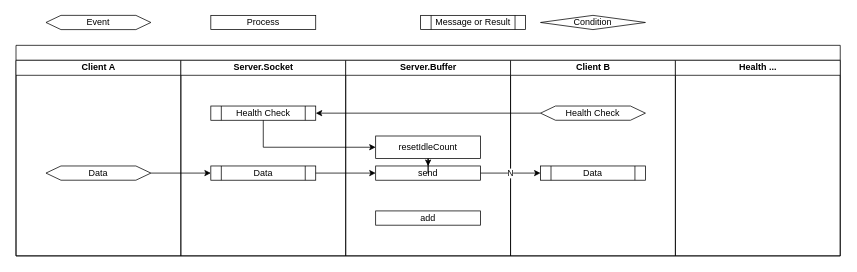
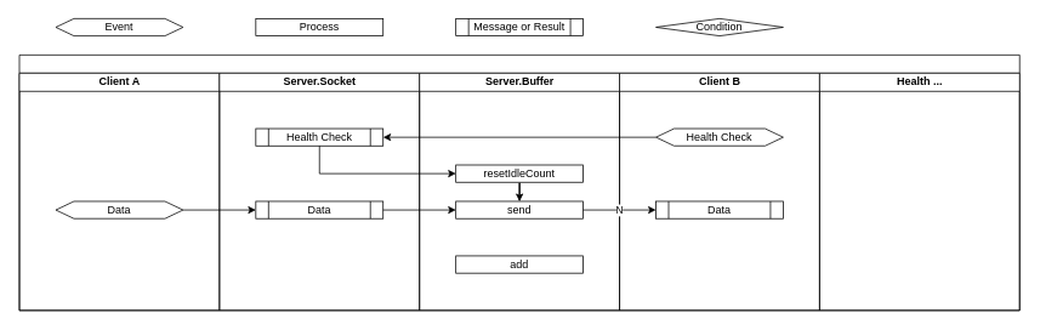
  <mxCell id="0" />
  <mxCell id="1" parent="0" />
  <mxCell id="2" value="" style="swimlane;html=1;childLayout=stackLayout;startSize=20;rounded=0;shadow=0;labelBackgroundColor=none;strokeWidth=1;fontFamily=Verdana;fontSize=8;align=center;" parent="1" vertex="1"><mxGeometry x="20" y="60" width="1100" height="281" as="geometry" /></mxCell>
  <mxCell id="3" value="Client A" style="swimlane;html=1;startSize=20;" parent="2" vertex="1"><mxGeometry y="20" width="220" height="261" as="geometry" /></mxCell>
  <mxCell id="4" value="Data" style="shape=hexagon;perimeter=hexagonPerimeter2;whiteSpace=wrap;html=1;fixedSize=1;" parent="3" vertex="1"><mxGeometry x="40" y="141" width="140" height="19" as="geometry" /></mxCell>
  <mxCell id="5" value="Server.Socket" style="swimlane;html=1;startSize=20;" parent="2" vertex="1"><mxGeometry x="220" y="20" width="220" height="261" as="geometry" /></mxCell>
  <mxCell id="6" value="Data" style="shape=process;whiteSpace=wrap;html=1;backgroundOutline=1;" parent="5" vertex="1"><mxGeometry x="40" y="141" width="140" height="19" as="geometry" /></mxCell>
  <mxCell id="7" value="Health Check" style="shape=process;whiteSpace=wrap;html=1;backgroundOutline=1;" parent="5" vertex="1"><mxGeometry x="40" y="61" width="140" height="19" as="geometry" /></mxCell>
  <mxCell id="8" style="edgeStyle=orthogonalEdgeStyle;rounded=0;orthogonalLoop=1;jettySize=auto;html=1;" parent="2" source="17" target="7" edge="1"><mxGeometry relative="1" as="geometry" /></mxCell>
  <mxCell id="9" style="edgeStyle=orthogonalEdgeStyle;rounded=0;orthogonalLoop=1;jettySize=auto;html=1;entryX=0;entryY=0.5;entryDx=0;entryDy=0;exitX=0.5;exitY=1;exitDx=0;exitDy=0;" parent="2" source="7" target="14" edge="1"><mxGeometry relative="1" as="geometry" /></mxCell>
  <mxCell id="10" value="Server.Buffer" style="swimlane;html=1;startSize=20;" parent="2" vertex="1"><mxGeometry x="440" y="20" width="220" height="261" as="geometry" /></mxCell>
  <mxCell id="11" value="send" style="rounded=0;whiteSpace=wrap;html=1;" parent="10" vertex="1"><mxGeometry x="40" y="141" width="140" height="19" as="geometry" /></mxCell>
  <mxCell id="12" value="add" style="rounded=0;whiteSpace=wrap;html=1;" parent="10" vertex="1"><mxGeometry x="40" y="201" width="140" height="19" as="geometry" /></mxCell>
  <mxCell id="13" style="edgeStyle=orthogonalEdgeStyle;rounded=0;orthogonalLoop=1;jettySize=auto;html=1;" parent="10" source="14" target="11" edge="1"><mxGeometry relative="1" as="geometry" /></mxCell>
- <mxCell id="14" value="resetIdleCount" style="rounded=0;whiteSpace=wrap;html=1;" parent="10" vertex="1"><mxGeometry x="40" y="101" width="140" height="30" as="geometry" /></mxCell>
+ <mxCell id="14" value="resetIdleCount" style="rounded=0;whiteSpace=wrap;html=1;" parent="10" vertex="1"><mxGeometry x="40" y="101" width="140" height="19" as="geometry" /></mxCell>
  <mxCell id="15" value="Client B" style="swimlane;html=1;startSize=20;" parent="2" vertex="1"><mxGeometry x="660" y="20" width="220" height="261" as="geometry" /></mxCell>
  <mxCell id="16" value="Data" style="shape=process;whiteSpace=wrap;html=1;backgroundOutline=1;" parent="15" vertex="1"><mxGeometry x="40" y="141" width="140" height="19" as="geometry" /></mxCell>
  <mxCell id="17" value="Health Check" style="shape=hexagon;perimeter=hexagonPerimeter2;whiteSpace=wrap;html=1;fixedSize=1;" parent="15" vertex="1"><mxGeometry x="40" y="61" width="140" height="19" as="geometry" /></mxCell>
  <mxCell id="18" style="edgeStyle=orthogonalEdgeStyle;rounded=0;orthogonalLoop=1;jettySize=auto;html=1;" parent="2" source="6" target="11" edge="1"><mxGeometry relative="1" as="geometry" /></mxCell>
  <mxCell id="19" value="N" style="edgeStyle=orthogonalEdgeStyle;rounded=0;orthogonalLoop=1;jettySize=auto;html=1;entryX=0;entryY=0.5;entryDx=0;entryDy=0;" parent="2" source="11" target="16" edge="1"><mxGeometry relative="1" as="geometry" /></mxCell>
  <mxCell id="20" style="edgeStyle=orthogonalEdgeStyle;rounded=0;orthogonalLoop=1;jettySize=auto;html=1;" parent="2" source="4" target="6" edge="1"><mxGeometry relative="1" as="geometry" /></mxCell>
  <mxCell id="21" value="Health ..." style="swimlane;html=1;startSize=20;" parent="2" vertex="1"><mxGeometry x="880" y="20" width="220" height="261" as="geometry" /></mxCell>
  <mxCell id="22" value="Event" style="shape=hexagon;perimeter=hexagonPerimeter2;whiteSpace=wrap;html=1;fixedSize=1;" parent="1" vertex="1"><mxGeometry x="60" y="20" width="140" height="19" as="geometry" /></mxCell>
  <mxCell id="23" style="edgeStyle=orthogonalEdgeStyle;rounded=0;orthogonalLoop=1;jettySize=auto;html=1;exitX=0.5;exitY=1;exitDx=0;exitDy=0;" parent="1" source="22" target="22" edge="1"><mxGeometry relative="1" as="geometry" /></mxCell>
  <mxCell id="24" value="Process" style="rounded=0;whiteSpace=wrap;html=1;" parent="1" vertex="1"><mxGeometry x="280" y="20" width="140" height="19" as="geometry" /></mxCell>
- <mxCell id="25" value="Message or Result" style="shape=process;whiteSpace=wrap;html=1;backgroundOutline=1;" parent="1" vertex="1"><mxGeometry x="560" y="20" width="140" height="19" as="geometry" /></mxCell>
+ <mxCell id="25" value="Message or Result" style="shape=process;whiteSpace=wrap;html=1;backgroundOutline=1;" parent="1" vertex="1"><mxGeometry x="500" y="20" width="140" height="19" as="geometry" /></mxCell>
  <mxCell id="26" value="Condition" style="rhombus;whiteSpace=wrap;html=1;" parent="1" vertex="1"><mxGeometry x="720" y="20" width="140" height="19" as="geometry" /></mxCell>
